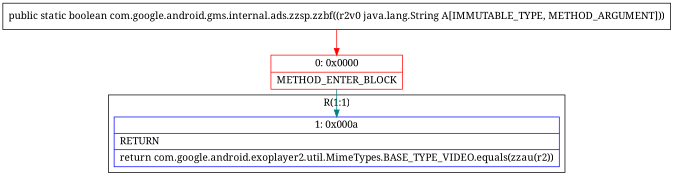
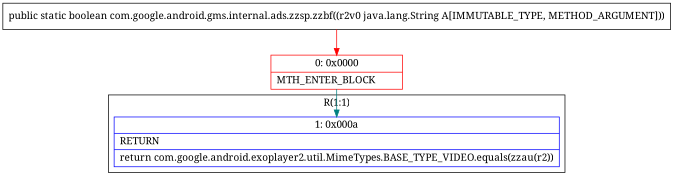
  digraph {
    fontname="Noto Serif"
    node [shape=record fontname="Noto Serif"]
    edge [fontname="Noto Serif"]
    n1 [color=blue label="{1\:\ 0x000a|RETURN\l|return com.google.android.exoplayer2.util.MimeTypes.BASE_TYPE_VIDEO.equals(zzau(r2))\l}"]
-   n2 [color=red label="{0\:\ 0x0000|METHOD_ENTER_BLOCK\l}"]
+   n2 [color=red label="{0\:\ 0x0000|MTH_ENTER_BLOCK\l}"]
    n3 [label="{public static boolean com.google.android.gms.internal.ads.zzsp.zzbf((r2v0 java.lang.String A[IMMUTABLE_TYPE, METHOD_ARGUMENT])) }"]
    subgraph cluster_1 {
      label="R(1:1)"
      n1
    }
    n2 -> n1 [color=teal]
    n3 -> n2 [color=red]
  }
